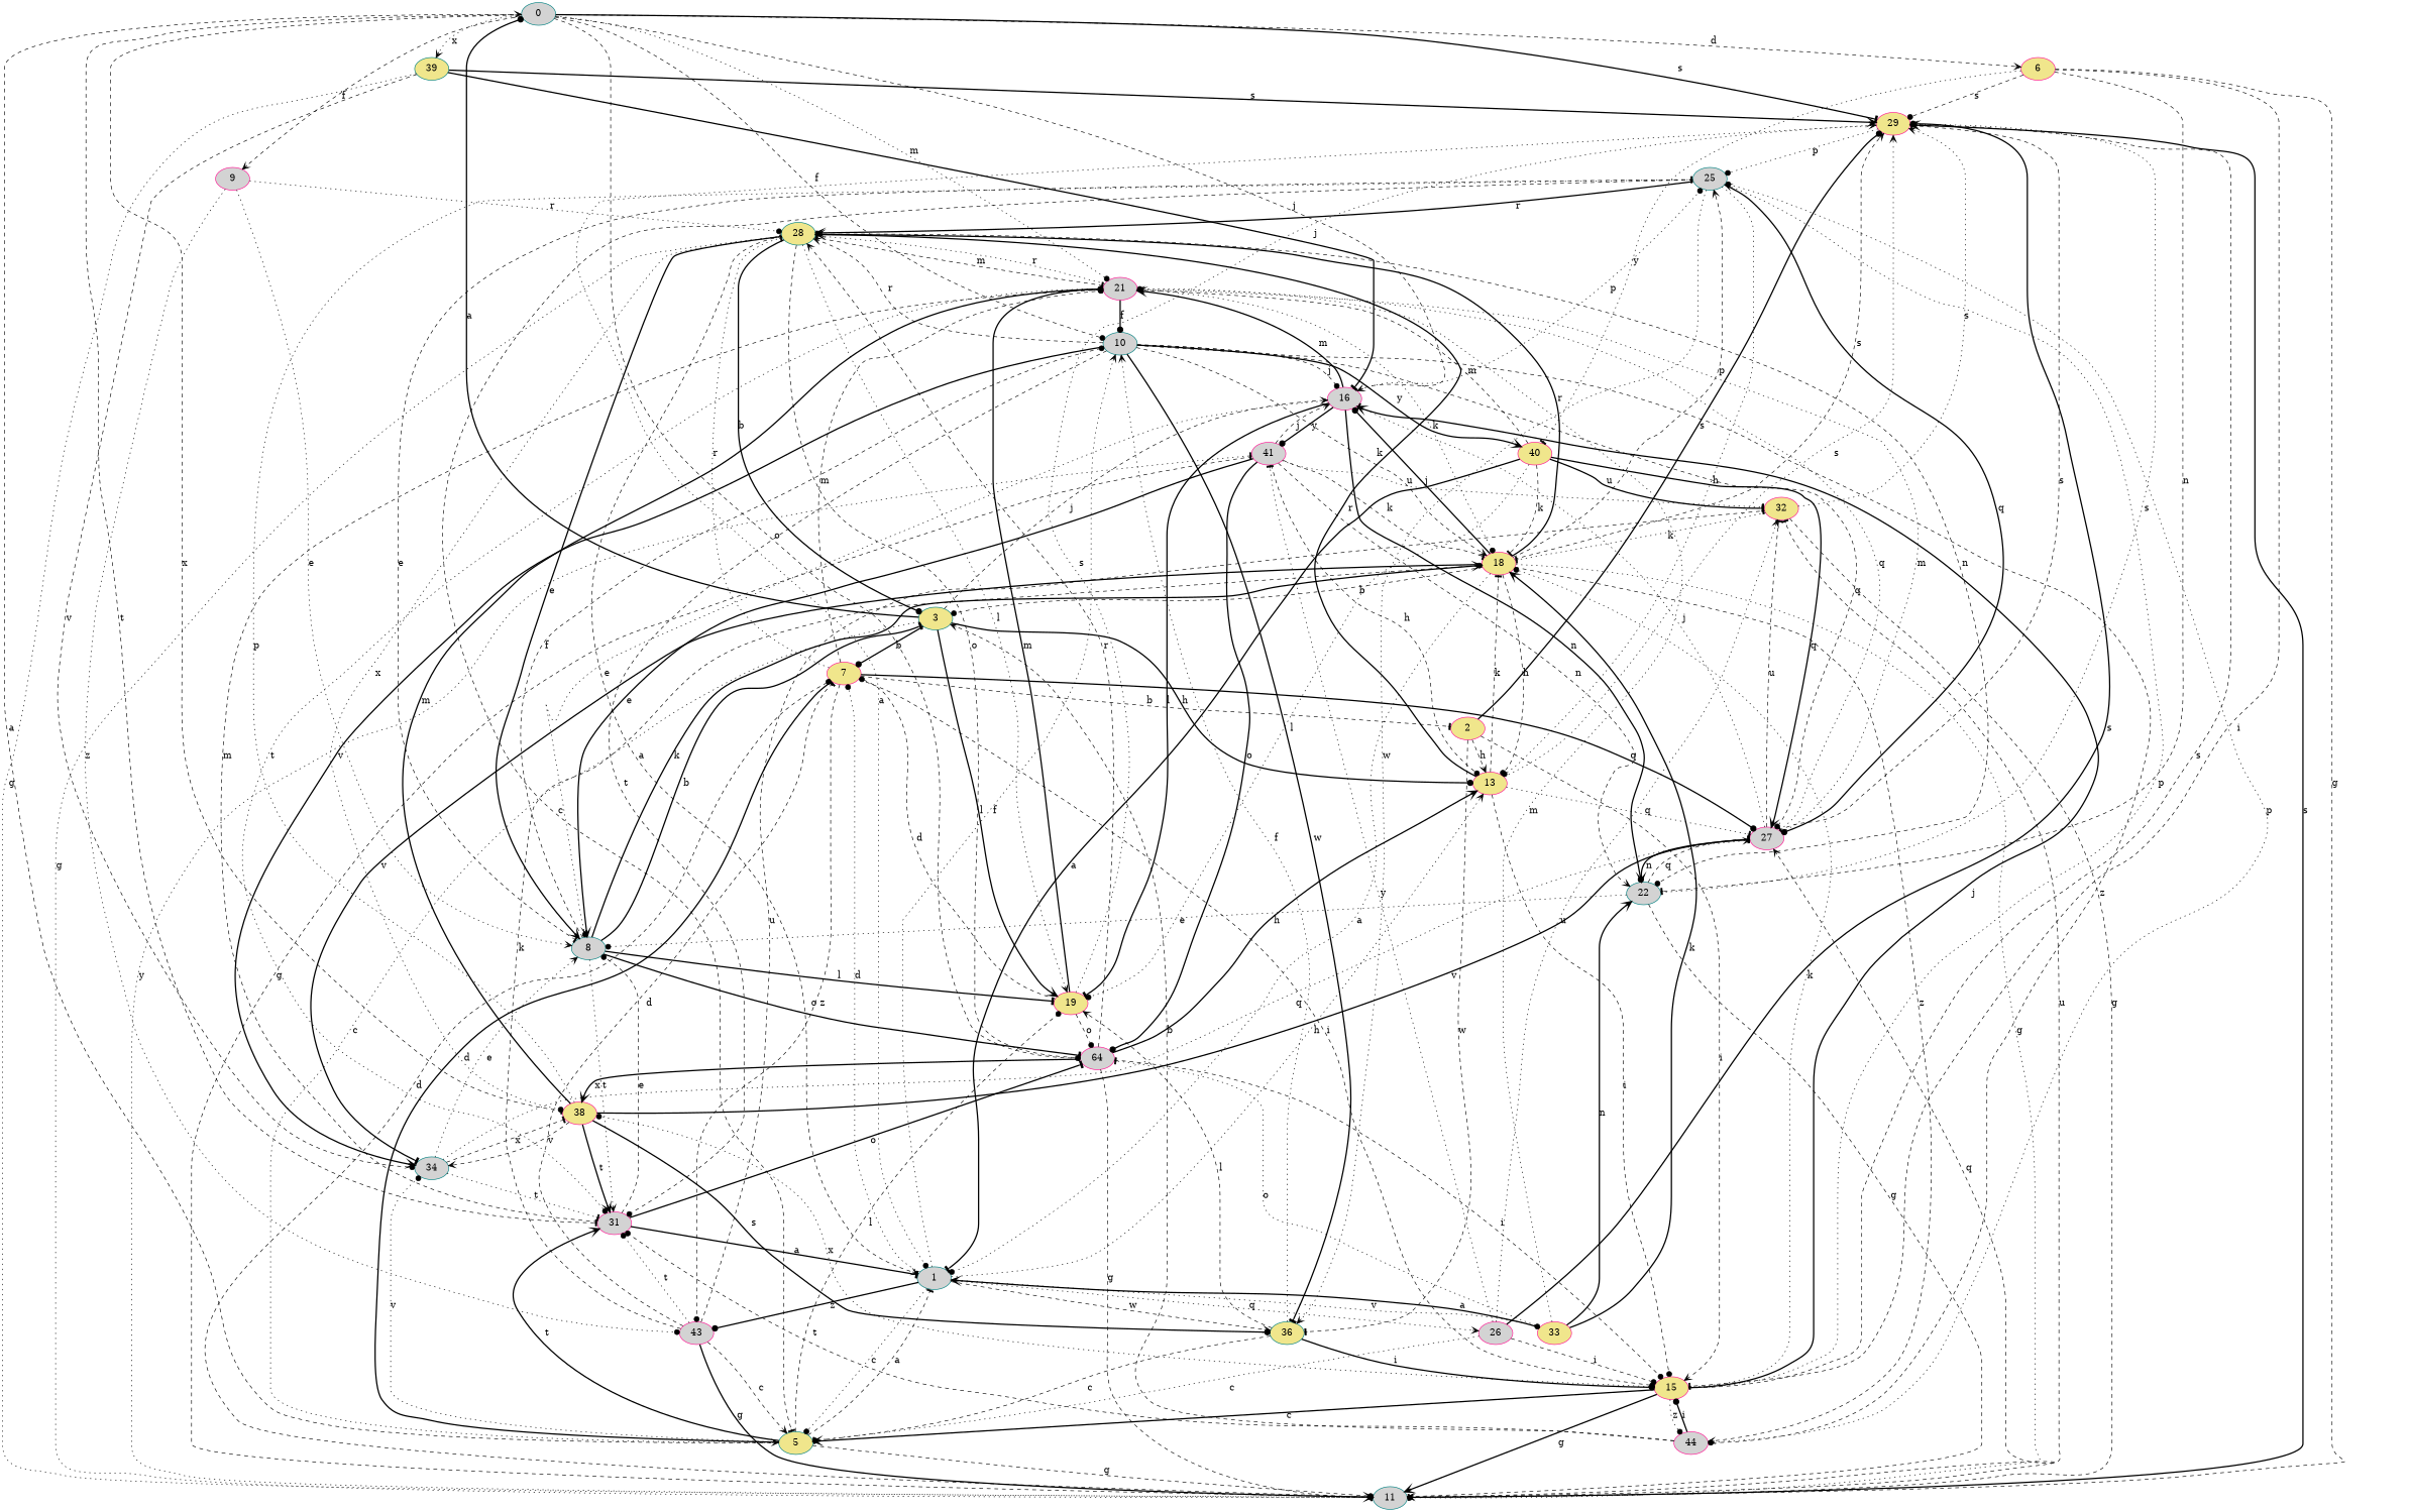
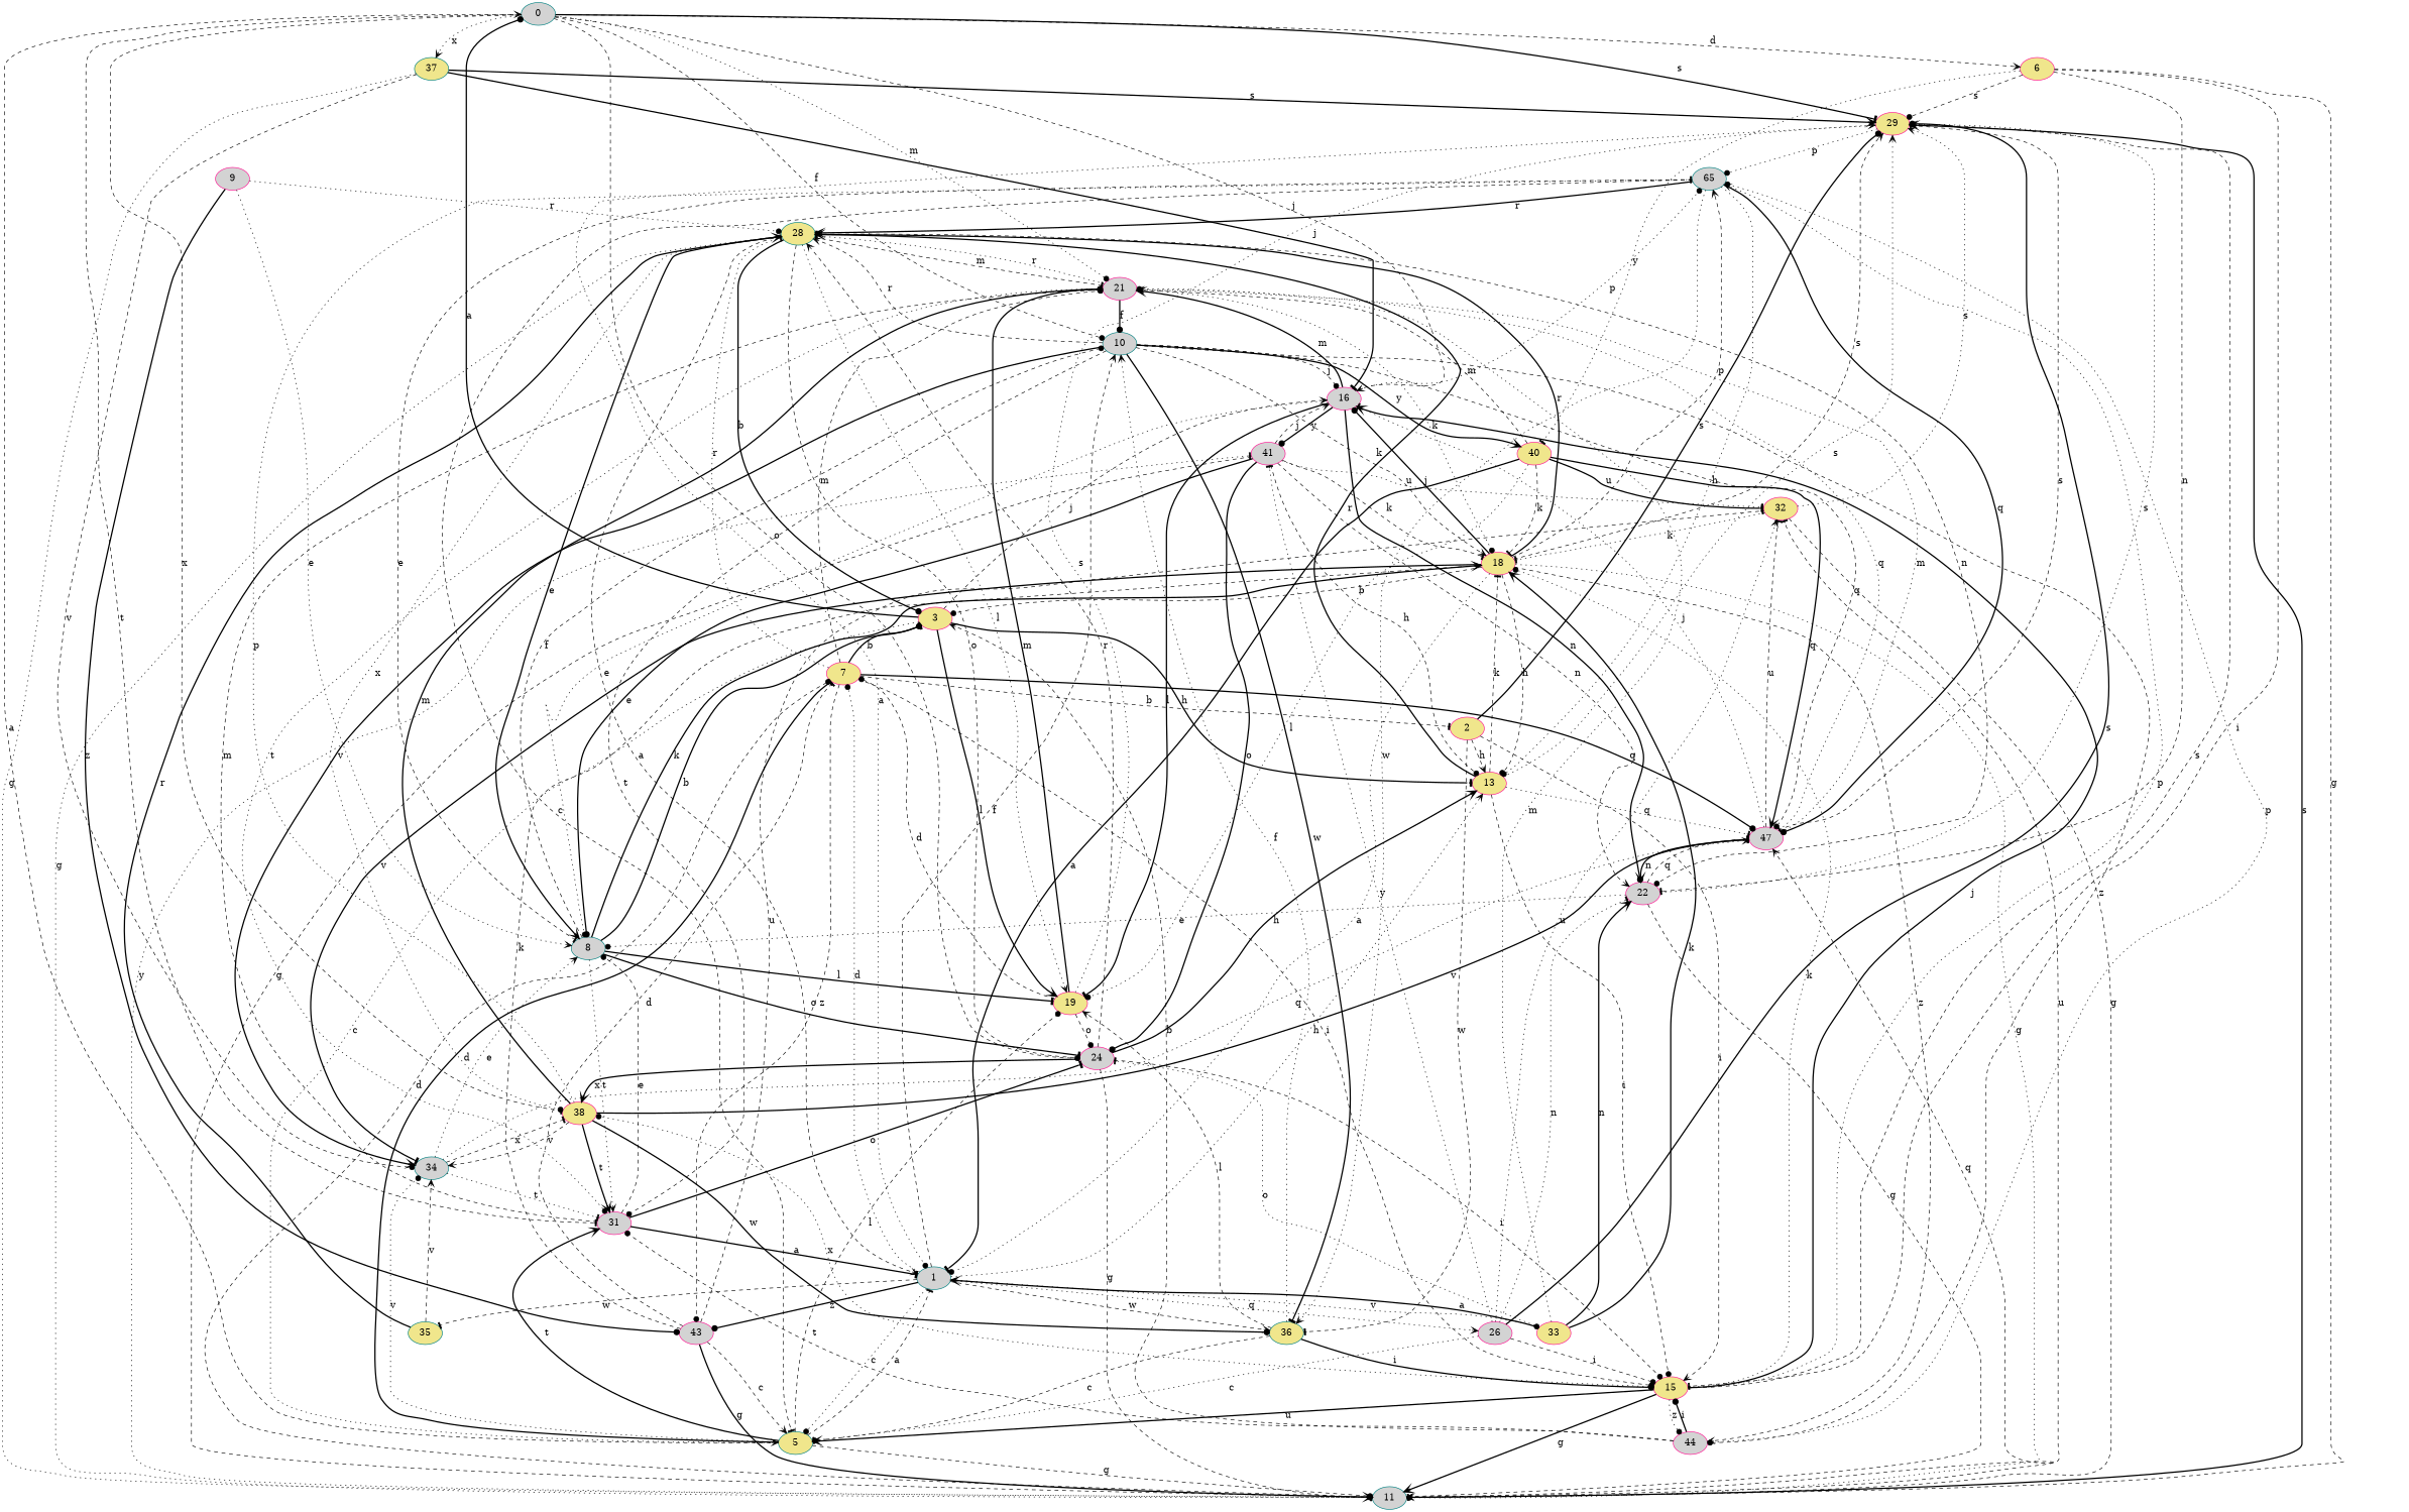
  strict digraph {
    node [color=deeppink fillcolor=lightgrey style=filled]
    edge [arrowhead=dot style=dashed]
    0 [color=teal]
    6 [fillcolor=khaki]
    9
    10 [color=teal]
    16
    21
-   24 [label=64]
+   24
    29 [fillcolor=khaki]
    31
-   37 [color=teal fillcolor=khaki label=39]
+   37 [color=teal fillcolor=khaki]
    38 [fillcolor=khaki]
    15 [fillcolor=khaki]
    11 [color=teal]
-   22 [color=teal]
+   22
    40 [fillcolor=khaki]
    43
    28 [color=teal fillcolor=khaki]
    8 [color=teal]
    36 [color=teal fillcolor=khaki]
    34 [color=teal]
-   27
+   27 [label=47]
    18 [fillcolor=khaki]
    44
    19 [fillcolor=khaki]
    41
-   25 [color=teal]
+   25 [color=teal label=65]
    13 [fillcolor=khaki]
    1 [color=teal]
    5 [color=teal fillcolor=khaki]
    7 [fillcolor=khaki]
    26
    33 [fillcolor=khaki]
+   35 [color=teal fillcolor=khaki]
    2 [fillcolor=khaki]
-   3 [color=teal fillcolor=khaki]
+   3 [fillcolor=khaki]
    32 [fillcolor=khaki]
    0 -> 6 [arrowhead=vee label=d]
-   0 -> 9 [arrowhead=vee label=f]
    0 -> 10 [label=f]
    0 -> 16 [arrowhead=vee label=j]
    0 -> 21 [label=m style=dotted]
    0 -> 24 [label=o]
    0 -> 29 [arrowhead=tee label=s style=bold]
    0 -> 31 [arrowhead=tee label=t]
    0 -> 37 [arrowhead=vee label=x style=dotted]
    0 -> 38 [arrowhead=tee label=x]
    6 -> 29 [label=s]
    6 -> 15 [arrowhead=tee label=i]
    6 -> 11 [arrowhead=tee label=g]
    6 -> 22 [arrowhead=tee label=n]
    6 -> 40 [arrowhead=tee label=y style=dotted]
-   9 -> 43 [label=z style=dotted]
+   9 -> 43 [label=z style=bold]
    9 -> 28 [label=r style=dotted]
    9 -> 8 [arrowhead=vee label=e style=dotted]
    10 -> 16 [label=j]
    10 -> 31 [label=t]
    10 -> 40 [arrowhead=vee label=y style=bold]
    10 -> 28 [arrowhead=vee label=r]
    10 -> 36 [arrowhead=tee label=w style=bold]
    10 -> 34 [arrowhead=vee label=v style=bold]
    10 -> 27 [label=q]
    10 -> 18 [arrowhead=vee label=k]
    10 -> 44 [label=z]
    16 -> 21 [arrowhead=vee label=m style=bold]
    16 -> 22 [label=n style=bold]
    16 -> 8 [label=e style=dotted]
    16 -> 19 [arrowhead=tee label=l style=bold]
    16 -> 41 [label=y style=bold]
    16 -> 25 [label=p style=dotted]
    21 -> 10 [label=f style=bold]
    21 -> 31 [label=t style=dotted]
    21 -> 28 [arrowhead=tee label=r style=dotted]
    21 -> 27 [arrowhead=tee label=q style=dotted]
    21 -> 18 [label=k style=dotted]
    24 -> 38 [arrowhead=vee label=x style=bold]
    24 -> 15 [label=i]
    24 -> 11 [arrowhead=tee label=g]
    24 -> 28 [arrowhead=vee label=r]
    24 -> 13 [arrowhead=vee label=h style=bold]
    29 -> 25 [label=p style=dotted]
    29 -> 1 [label=a style=dotted]
    31 -> 21 [label=m]
    31 -> 24 [arrowhead=tee label=o style=bold]
    31 -> 8 [label=e]
    31 -> 1 [arrowhead=tee label=a style=bold]
    37 -> 16 [arrowhead=tee label=j style=bold]
    37 -> 29 [arrowhead=vee label=s style=bold]
    37 -> 11 [arrowhead=tee label=g style=dotted]
    37 -> 34 [label=v]
    38 -> 21 [arrowhead=tee label=m style=bold]
    38 -> 31 [arrowhead=vee label=t style=bold]
-   38 -> 36 [label=s style=bold]
+   38 -> 36 [label=w style=bold]
    38 -> 34 [arrowhead=vee label=v]
    38 -> 27 [arrowhead=tee label=v style=bold]
    38 -> 25 [arrowhead=tee label=p style=dotted]
    15 -> 16 [arrowhead=vee label=j style=bold]
    15 -> 29 [label=s]
    15 -> 38 [label=x style=dotted]
    15 -> 11 [arrowhead=vee label=g style=bold]
    15 -> 18 [label=k style=dotted]
    15 -> 44 [label=z style=dotted]
    15 -> 25 [arrowhead=vee label=p style=dotted]
-   15 -> 5 [arrowhead=vee label=c style=bold]
+   15 -> 5 [arrowhead=vee label=u style=bold]
    11 -> 29 [arrowhead=vee label=s style=bold]
    11 -> 27 [arrowhead=vee label=q]
    11 -> 41 [arrowhead=tee label=y style=dotted]
    11 -> 7 [label=d]
    11 -> 32 [arrowhead=tee label=u]
    22 -> 29 [arrowhead=vee label=s style=dotted]
    22 -> 11 [arrowhead=vee label=g]
    22 -> 8 [label=e style=dotted]
    22 -> 27 [arrowhead=tee label=q]
    40 -> 21 [arrowhead=vee label=m]
    40 -> 27 [arrowhead=vee label=q style=bold]
    40 -> 18 [arrowhead=tee label=k]
    40 -> 19 [label=l style=dotted]
    40 -> 1 [arrowhead=tee label=a style=bold]
    40 -> 32 [arrowhead=tee label=u style=bold]
-   43 -> 31 [label=t style=dotted]
    43 -> 11 [arrowhead=vee label=g style=bold]
-   43 -> 18 [label=k]
+   43 -> 18 [arrowhead=vee label=k]
    43 -> 5 [arrowhead=vee label=c]
    43 -> 7 [arrowhead=tee label=d]
    43 -> 32 [arrowhead=tee label=u]
    28 -> 21 [arrowhead=tee label=m]
    28 -> 24 [arrowhead=tee label=o]
    28 -> 38 [label=x style=dotted]
    28 -> 11 [label=g style=dotted]
    28 -> 22 [label=n]
    28 -> 8 [arrowhead=vee label=e style=bold]
    28 -> 19 [arrowhead=vee label=l style=dotted]
    28 -> 1 [arrowhead=vee label=a]
    28 -> 3 [label=b style=bold]
    8 -> 10 [label=f]
    8 -> 24 [arrowhead=tee label=o style=bold]
    8 -> 31 [arrowhead=vee label=t style=dotted]
    8 -> 18 [arrowhead=vee label=k style=bold]
    8 -> 19 [arrowhead=tee label=l style=bold]
    8 -> 3 [arrowhead=tee label=b style=bold]
    36 -> 10 [arrowhead=vee label=f style=dotted]
    36 -> 15 [label=i style=bold]
    36 -> 19 [arrowhead=vee label=l]
    36 -> 5 [label=c]
    34 -> 31 [arrowhead=tee label=t style=dotted]
    34 -> 38 [arrowhead=tee label=x]
    34 -> 8 [arrowhead=vee label=e style=dotted]
    34 -> 27 [arrowhead=vee label=q style=dotted]
    27 -> 16 [arrowhead=tee label=j style=dotted]
    27 -> 21 [arrowhead=vee label=m style=dotted]
    27 -> 29 [arrowhead=tee label=s]
    27 -> 22 [arrowhead=vee label=n style=bold]
    27 -> 32 [arrowhead=tee label=u]
    18 -> 16 [label=j style=bold]
    18 -> 29 [arrowhead=vee label=s]
    18 -> 11 [label=g style=dotted]
    18 -> 28 [arrowhead=tee label=r style=bold]
    18 -> 34 [arrowhead=tee label=v style=bold]
    18 -> 44 [arrowhead=vee label=z]
    18 -> 25 [arrowhead=vee label=p]
    18 -> 13 [label=h]
    18 -> 1 [label=a style=dotted]
    18 -> 3 [label=b]
    44 -> 31 [label=t]
    44 -> 15 [label=i style=bold]
    44 -> 25 [label=p style=dotted]
    44 -> 3 [arrowhead=vee label=b]
    19 -> 21 [label=m style=bold]
    19 -> 24 [label=o]
    19 -> 29 [arrowhead=vee label=s style=dotted]
    19 -> 7 [label=d]
    41 -> 16 [arrowhead=vee label=j]
    41 -> 24 [label=o style=bold]
    41 -> 11 [label=g]
    41 -> 22 [arrowhead=vee label=n]
-   41 -> 8 [arrowhead=vee label=e style=bold]
+   41 -> 8 [label=e style=bold]
    41 -> 18 [arrowhead=tee label=k]
    41 -> 13 [label=h]
    41 -> 32 [arrowhead=tee label=u style=dotted]
    25 -> 28 [arrowhead=vee label=r style=bold]
    25 -> 8 [arrowhead=tee label=e]
    25 -> 36 [arrowhead=vee label=w style=dotted]
    25 -> 27 [label=q style=bold]
    25 -> 13 [label=h style=dotted]
    25 -> 5 [arrowhead=tee label=c]
    13 -> 29 [arrowhead=vee label=s style=dotted]
    13 -> 15 [label=i]
    13 -> 28 [arrowhead=vee label=r style=bold]
    13 -> 27 [arrowhead=tee label=q style=dotted]
    13 -> 18 [arrowhead=tee label=k]
-   1 -> 10 [arrowhead=vee label=f style=dotted]
+   1 -> 10 [arrowhead=vee label=f]
    1 -> 43 [label=z style=bold]
    1 -> 36 [arrowhead=vee label=w]
    1 -> 13 [arrowhead=vee label=h style=dotted]
    1 -> 5 [label=c style=dotted]
    1 -> 7 [label=d style=dotted]
    1 -> 26 [arrowhead=vee label=q style=dotted]
    1 -> 33 [label=v style=dotted]
+   1 -> 35 [arrowhead=tee label=w]
    5 -> 0 [arrowhead=vee label=a]
    5 -> 31 [arrowhead=vee label=t style=bold]
    5 -> 11 [label=g]
    5 -> 34 [label=v style=dotted]
    5 -> 19 [label=l]
    5 -> 1 [arrowhead=tee label=a]
    5 -> 7 [arrowhead=tee label=d style=bold]
    7 -> 21 [label=m]
    7 -> 15 [label=i]
    7 -> 43 [label=z]
    7 -> 28 [arrowhead=tee label=r style=dotted]
    7 -> 27 [label=q style=bold]
    7 -> 2 [arrowhead=tee label=b]
-   3 -> 7 [label=b style=bold]
+   7 -> 3 [label=b style=bold]
    26 -> 29 [label=s style=bold]
    26 -> 15 [label=i]
+   26 -> 22 [arrowhead=tee label=n style=dotted]
    26 -> 41 [arrowhead=tee label=y style=dotted]
    26 -> 5 [arrowhead=tee label=c style=dotted]
    26 -> 32 [arrowhead=vee label=u style=dotted]
    33 -> 21 [label=m style=dotted]
    33 -> 24 [arrowhead=tee label=o style=dotted]
    33 -> 22 [arrowhead=vee label=n style=bold]
    33 -> 18 [arrowhead=vee label=k style=bold]
    33 -> 1 [arrowhead=vee label=a style=bold]
+   35 -> 28 [arrowhead=vee label=r style=bold]
+   35 -> 34 [arrowhead=vee label=v]
    2 -> 29 [label=s style=bold]
    2 -> 15 [arrowhead=vee label=i]
    2 -> 36 [arrowhead=tee label=w]
    2 -> 13 [arrowhead=vee label=h]
    3 -> 0 [label=a style=bold]
    3 -> 16 [arrowhead=vee label=j]
    3 -> 19 [arrowhead=vee label=l style=bold]
-   3 -> 13 [label=h style=bold]
+   3 -> 13 [arrowhead=tee label=h style=bold]
    3 -> 5 [arrowhead=vee label=c style=dotted]
    32 -> 29 [arrowhead=vee label=s style=dotted]
    32 -> 11 [arrowhead=vee label=g]
    32 -> 18 [arrowhead=tee label=k style=dotted]
  }
